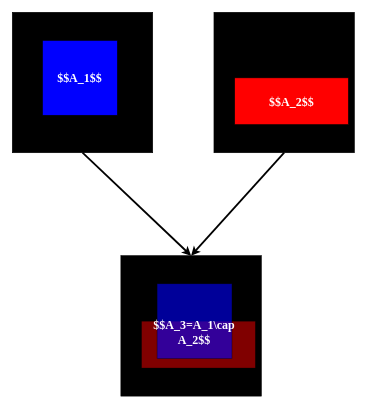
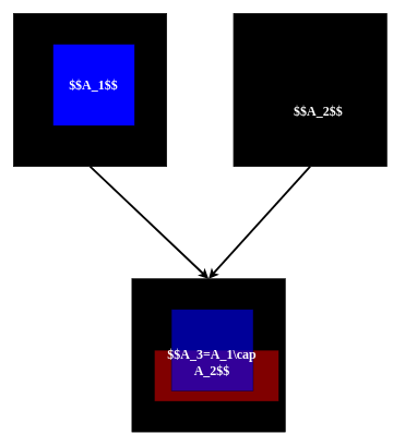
  <mxCell id="0" />
  <mxCell id="1" parent="0" />
  <mxCell id="2" value="" style="group" vertex="1" connectable="0" parent="1"><mxGeometry x="20" y="20" width="595" height="640" as="geometry" /></mxCell>
  <mxCell id="3" value="" style="whiteSpace=wrap;html=1;aspect=fixed;fillColor=#000000;" vertex="1" parent="2"><mxGeometry x="181.087" y="405.854" width="234.146" height="234.146" as="geometry" /></mxCell>
  <mxCell id="4" value="" style="rounded=0;whiteSpace=wrap;html=1;fillColor=#FF0000;opacity=50;" vertex="1" parent="2"><mxGeometry x="215.58" y="515.122" width="189.71" height="78.049" as="geometry" /></mxCell>
  <mxCell id="5" value="" style="whiteSpace=wrap;html=1;aspect=fixed;fillColor=#000000;" vertex="1" parent="2"><mxGeometry x="336.304" width="234.146" height="234.146" as="geometry" /></mxCell>
  <mxCell id="6" value="" style="whiteSpace=wrap;html=1;aspect=fixed;fillColor=#000000;" vertex="1" parent="2"><mxGeometry width="234.146" height="234.146" as="geometry" /></mxCell>
- <mxCell id="7" value="&lt;h1&gt;&lt;font color=&quot;#ffffff&quot; face=&quot;Times New Roman&quot; style=&quot;font-size: 20px&quot;&gt;$$A_1$$&lt;/font&gt;&lt;/h1&gt;" style="whiteSpace=wrap;html=1;aspect=fixed;fillColor=#0000FF;" vertex="1" parent="2"><mxGeometry x="50.362" y="46.829" width="124.878" height="124.878" as="geometry" /></mxCell>
- <mxCell id="8" value="&lt;h1&gt;&lt;font face=&quot;Times New Roman&quot; color=&quot;#ffffff&quot; style=&quot;font-size: 20px&quot;&gt;$$A_2$$&lt;/font&gt;&lt;/h1&gt;" style="rounded=0;whiteSpace=wrap;html=1;fillColor=#FF0000;" vertex="1" parent="2"><mxGeometry x="370.797" y="109.268" width="189.71" height="78.049" as="geometry" /></mxCell>
+ <mxCell id="7" value="&lt;h1&gt;&lt;font color=&quot;#ffffff&quot; face=&quot;Times New Roman&quot; style=&quot;font-size: 20px&quot;&gt;$$A_1$$&lt;/font&gt;&lt;/h1&gt;" style="whiteSpace=wrap;html=1;aspect=fixed;fillColor=#0000FF;" vertex="1" parent="2"><mxGeometry x="60.362" y="46.829" width="124.878" height="124.878" as="geometry" /></mxCell>
+ <mxCell id="8" value="&lt;h1&gt;&lt;font face=&quot;Times New Roman&quot; color=&quot;#ffffff&quot; style=&quot;font-size: 20px&quot;&gt;$$A_2$$&lt;/font&gt;&lt;/h1&gt;" style="rounded=0;whiteSpace=wrap;html=1;fillColor=#000000;" vertex="1" parent="2"><mxGeometry x="370.797" y="109.268" width="189.71" height="78.049" as="geometry" /></mxCell>
  <mxCell id="9" value="&lt;h1 style=&quot;font-size: 20px&quot;&gt;&lt;font face=&quot;Times New Roman&quot; color=&quot;#ffffff&quot; style=&quot;font-size: 20px&quot;&gt;&lt;br&gt;&lt;/font&gt;&lt;/h1&gt;&lt;h1 style=&quot;font-size: 20px&quot;&gt;&lt;font face=&quot;Times New Roman&quot; color=&quot;#ffffff&quot; style=&quot;font-size: 20px&quot;&gt;$$A_3=A_1\cap A_2$$&lt;/font&gt;&lt;/h1&gt;" style="whiteSpace=wrap;html=1;aspect=fixed;fillColor=#0000FF;opacity=60;" vertex="1" parent="2"><mxGeometry x="241.449" y="452.683" width="124.878" height="124.878" as="geometry" /></mxCell>
  <mxCell id="10" value="" style="endArrow=classic;html=1;strokeWidth=3;exitX=0.5;exitY=1;exitDx=0;exitDy=0;entryX=0.5;entryY=0;entryDx=0;entryDy=0;" edge="1" parent="2" source="6" target="3"><mxGeometry width="50" height="50" relative="1" as="geometry"><mxPoint x="457.029" y="390.244" as="sourcePoint" /><mxPoint x="543.261" y="312.195" as="targetPoint" /></mxGeometry></mxCell>
  <mxCell id="11" value="" style="endArrow=classic;html=1;strokeWidth=3;exitX=0.5;exitY=1;exitDx=0;exitDy=0;entryX=0.5;entryY=0;entryDx=0;entryDy=0;" edge="1" parent="2" source="5" target="3"><mxGeometry width="50" height="50" relative="1" as="geometry"><mxPoint x="457.029" y="390.244" as="sourcePoint" /><mxPoint x="543.261" y="312.195" as="targetPoint" /></mxGeometry></mxCell>
